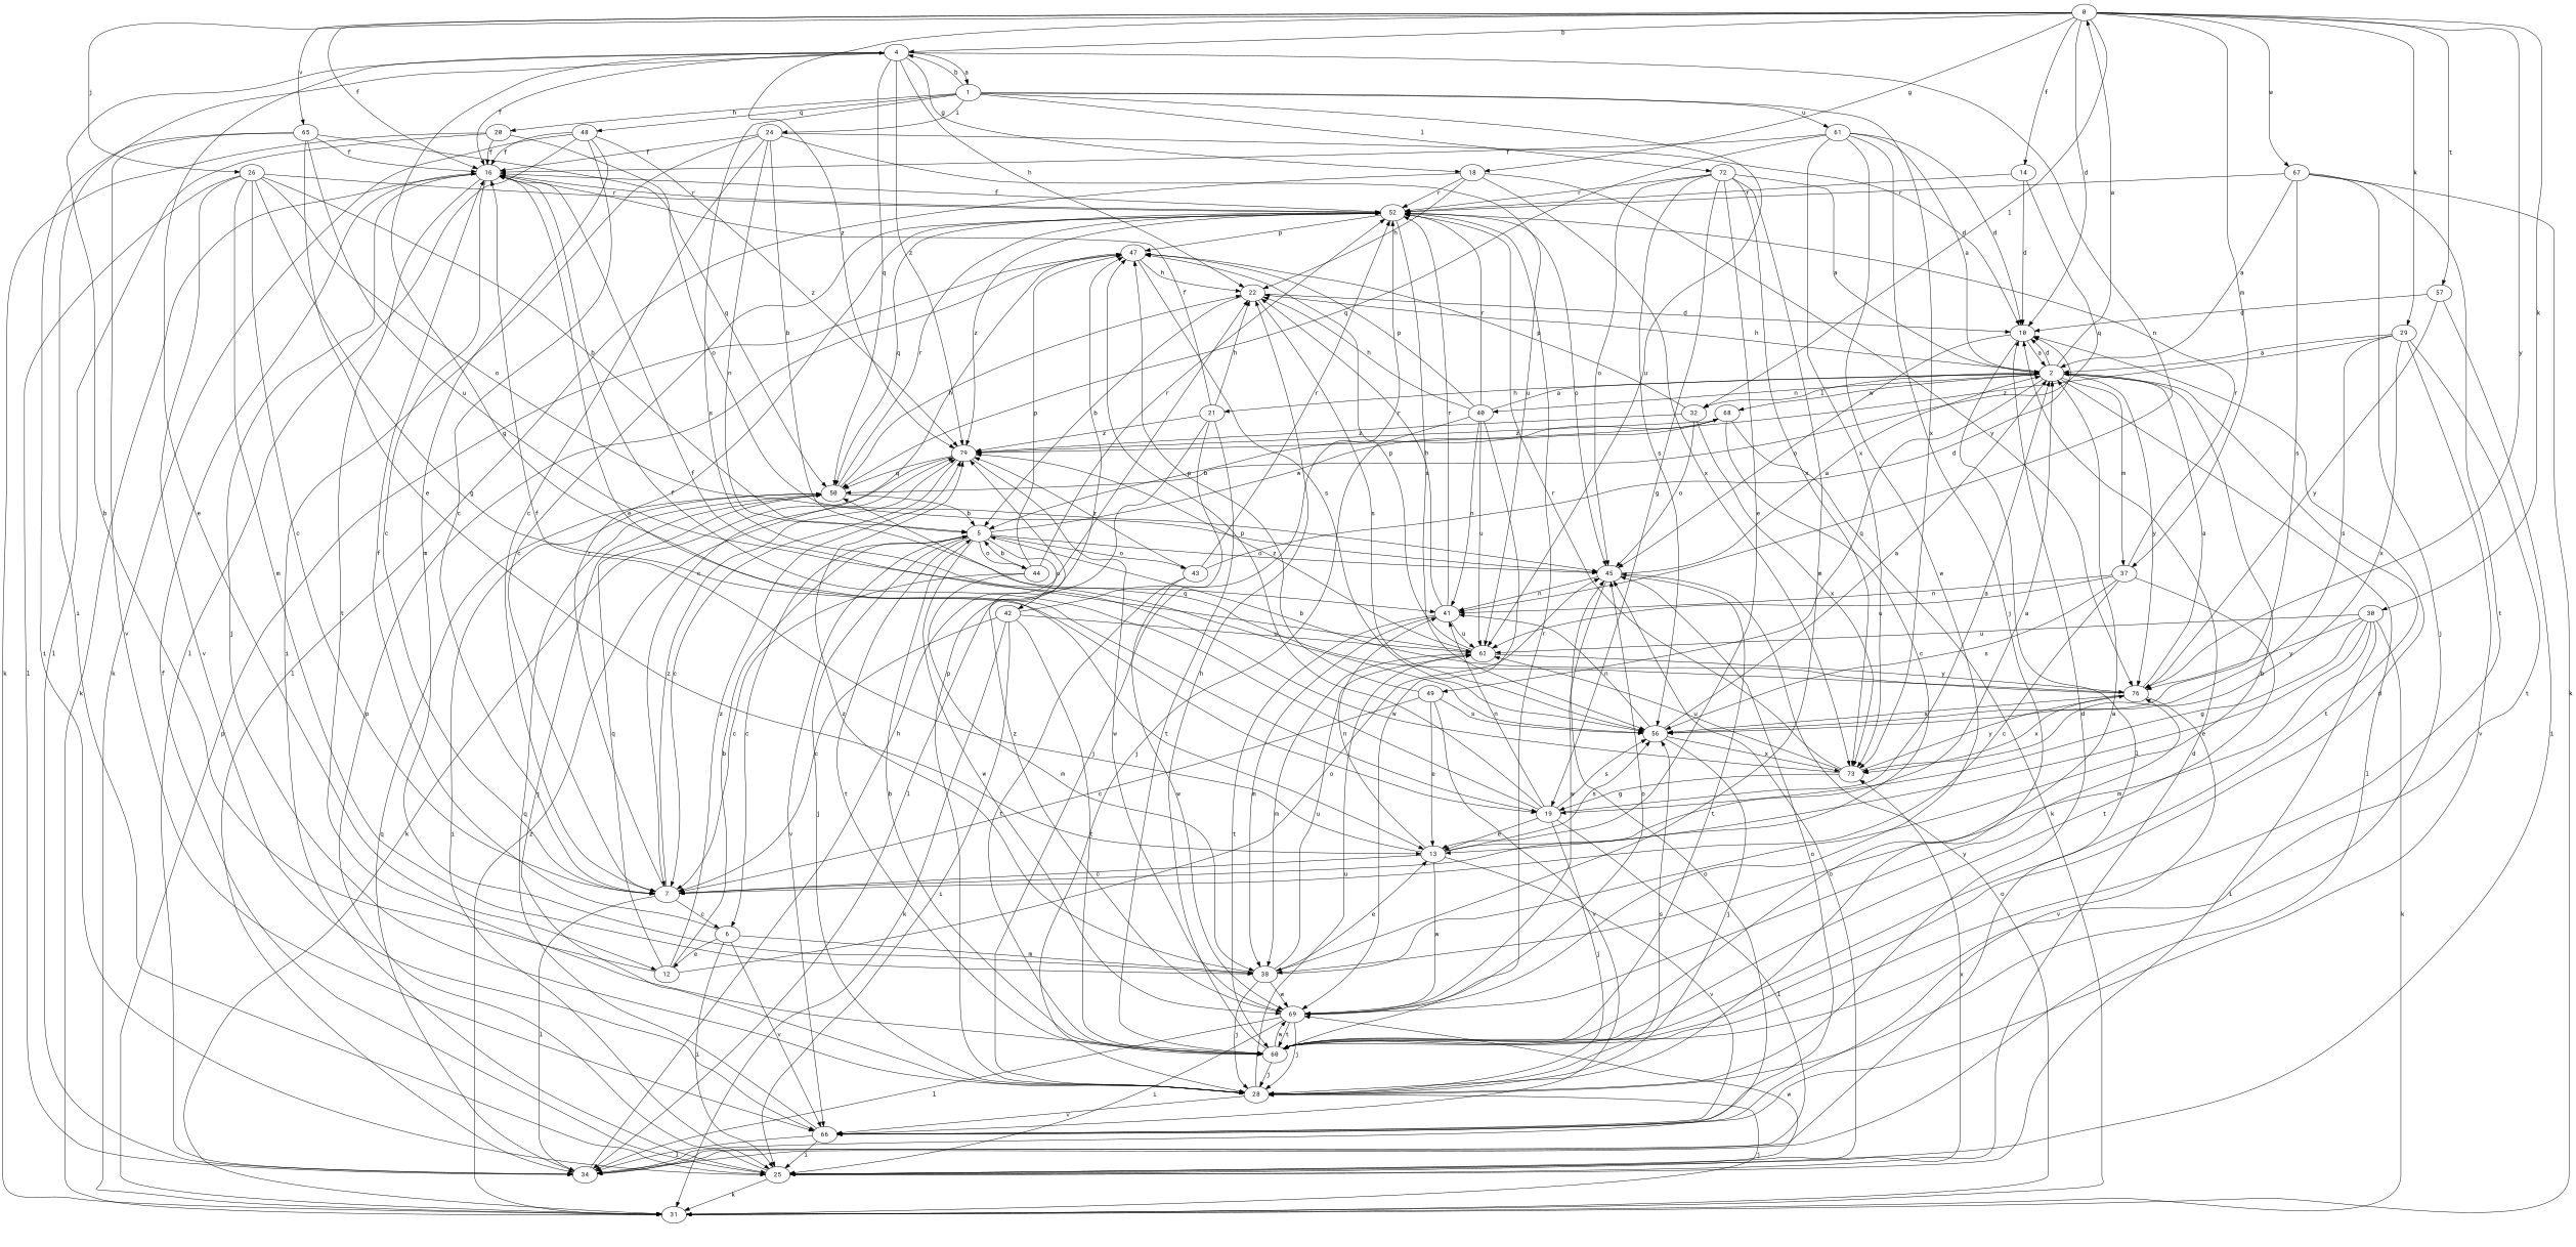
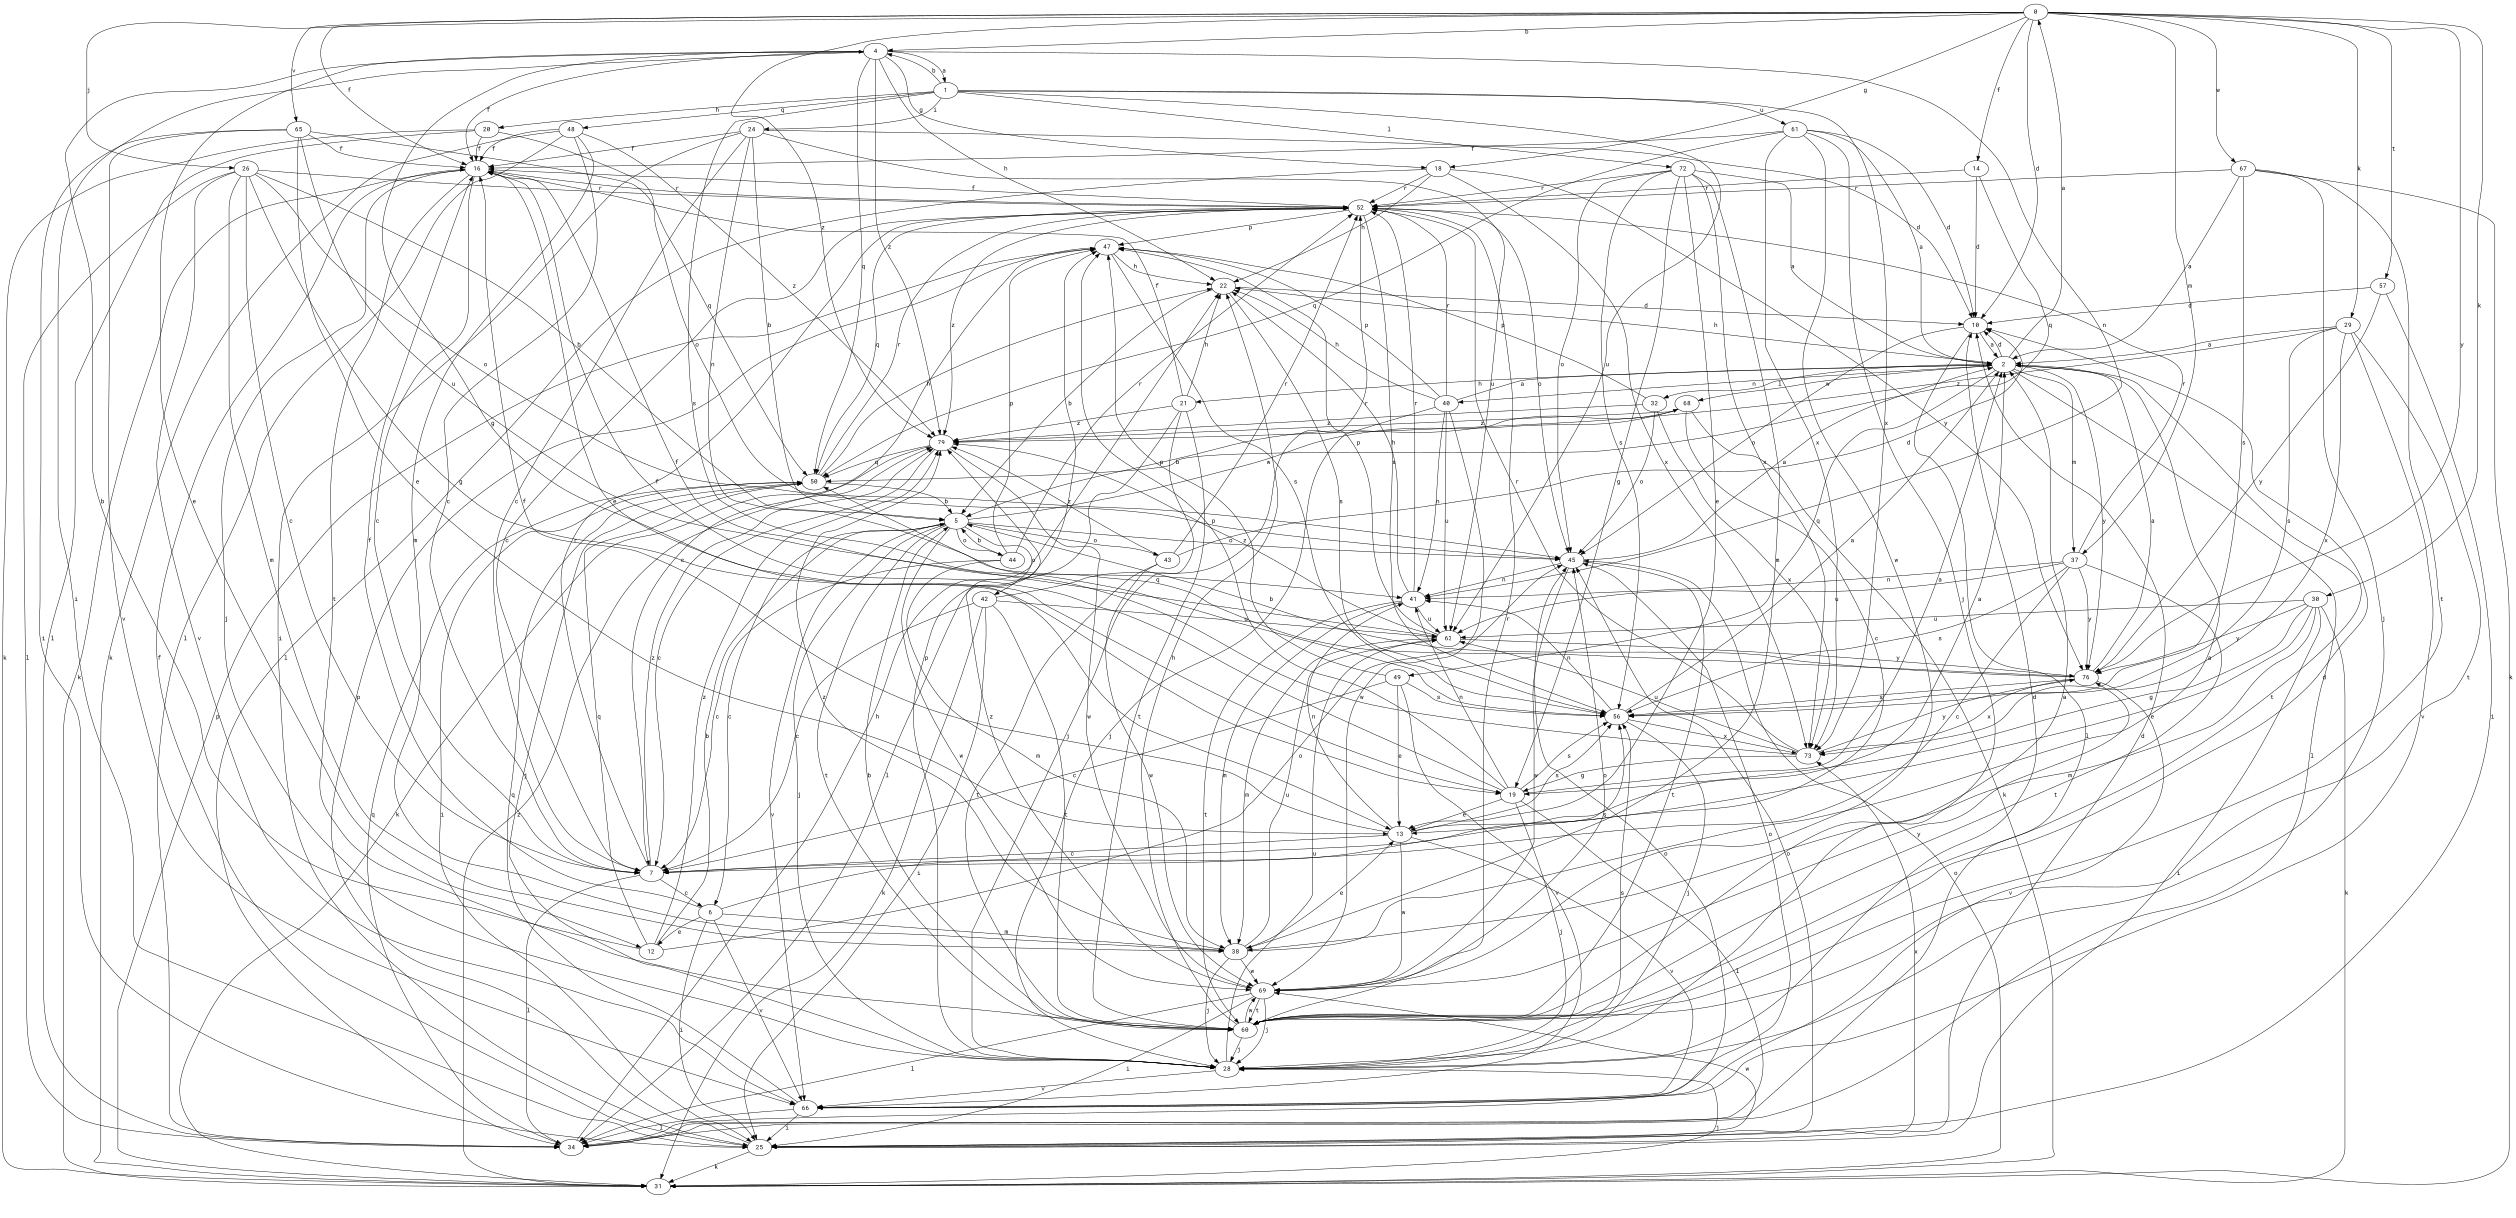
  strict digraph {
    fontname="Roboto Mono"
    node [fontname="Roboto Mono"]
    edge [fontname="Roboto Mono"]
    0
    4
    10
    14
    16
    18
    26
    29
    30
    32
    37
    57
    65
    67
    76
    79
    1
    22
    12
    19
    25
    41
    50
    2
    34
    45
    52
    60
    28
    7
    13
    31
    73
    5
    66
    38
    56
    63
    47
    69
    20
    24
    48
    61
    72
    21
    40
    49
    68
    6
    42
    43
    44
    0 -> 4 [label=b]
    0 -> 10 [label=d]
    0 -> 14 [label=f]
    0 -> 16 [label=f]
    0 -> 18 [label=g]
    0 -> 26 [label=j]
    0 -> 29 [label=k]
    0 -> 30 [label=k]
-   0 -> 32 [label=l]
    0 -> 37 [label=m]
    0 -> 57 [label=t]
    0 -> 65 [label=v]
    0 -> 67 [label=w]
    0 -> 76 [label=y]
    0 -> 79 [label=z]
    4 -> 16 [label=f]
    4 -> 18 [label=g]
    4 -> 79 [label=z]
    4 -> 1 [label=a]
    4 -> 22 [label=h]
    4 -> 12 [label=e]
    4 -> 19 [label=g]
    4 -> 25 [label=i]
    4 -> 41 [label=n]
    4 -> 50 [label=q]
    10 -> 2 [label=a]
    10 -> 34 [label=l]
    10 -> 45 [label=o]
    14 -> 10 [label=d]
    14 -> 50 [label=q]
    14 -> 52 [label=r]
    16 -> 52 [label=r]
    16 -> 60 [label=t]
    16 -> 28 [label=j]
    16 -> 7 [label=c]
    16 -> 13 [label=e]
    16 -> 31 [label=k]
    18 -> 76 [label=y]
    18 -> 22 [label=h]
    18 -> 34 [label=l]
    18 -> 52 [label=r]
    18 -> 73 [label=x]
    26 -> 19 [label=g]
    26 -> 34 [label=l]
    26 -> 45 [label=o]
    26 -> 52 [label=r]
    26 -> 7 [label=c]
    26 -> 5 [label=b]
    26 -> 66 [label=v]
    26 -> 38 [label=m]
    29 -> 79 [label=z]
    29 -> 2 [label=a]
    29 -> 60 [label=t]
    29 -> 73 [label=x]
    29 -> 66 [label=v]
    29 -> 56 [label=s]
    30 -> 76 [label=y]
    30 -> 19 [label=g]
    30 -> 25 [label=i]
    30 -> 13 [label=e]
    30 -> 31 [label=k]
    30 -> 38 [label=m]
    30 -> 63 [label=u]
    32 -> 79 [label=z]
    32 -> 45 [label=o]
    32 -> 73 [label=x]
    32 -> 47 [label=p]
+   37 -> 76 [label=y]
    37 -> 41 [label=n]
    37 -> 52 [label=r]
    37 -> 60 [label=t]
    37 -> 7 [label=c]
    37 -> 56 [label=s]
    37 -> 63 [label=u]
    57 -> 10 [label=d]
    57 -> 76 [label=y]
    57 -> 25 [label=i]
    65 -> 16 [label=f]
    65 -> 25 [label=i]
    65 -> 50 [label=q]
    65 -> 13 [label=e]
    65 -> 66 [label=v]
    65 -> 63 [label=u]
    67 -> 2 [label=a]
    67 -> 52 [label=r]
    67 -> 60 [label=t]
    67 -> 28 [label=j]
    67 -> 31 [label=k]
    67 -> 56 [label=s]
    76 -> 50 [label=q]
    76 -> 2 [label=a]
    76 -> 73 [label=x]
    76 -> 5 [label=b]
    76 -> 66 [label=v]
    76 -> 56 [label=s]
    79 -> 50 [label=q]
    79 -> 7 [label=c]
    79 -> 31 [label=k]
    79 -> 69 [label=w]
    1 -> 4 [label=b]
    1 -> 73 [label=x]
    1 -> 56 [label=s]
    1 -> 63 [label=u]
    1 -> 20 [label=h]
    1 -> 24 [label=i]
    1 -> 48 [label=q]
    1 -> 61 [label=u]
    1 -> 72 [label=l]
    22 -> 10 [label=d]
    22 -> 5 [label=b]
    22 -> 56 [label=s]
    12 -> 4 [label=b]
    12 -> 79 [label=z]
    12 -> 50 [label=q]
    12 -> 45 [label=o]
    12 -> 5 [label=b]
    19 -> 16 [label=f]
    19 -> 41 [label=n]
    19 -> 2 [label=a]
    19 -> 34 [label=l]
    19 -> 28 [label=j]
    19 -> 13 [label=e]
    19 -> 56 [label=s]
    19 -> 47 [label=p]
    25 -> 10 [label=d]
    25 -> 16 [label=f]
    25 -> 45 [label=o]
    25 -> 31 [label=k]
    25 -> 73 [label=x]
    25 -> 47 [label=p]
    25 -> 69 [label=w]
    41 -> 22 [label=h]
    41 -> 52 [label=r]
    41 -> 60 [label=t]
    41 -> 38 [label=m]
    41 -> 63 [label=u]
    50 -> 22 [label=h]
    50 -> 25 [label=i]
    50 -> 52 [label=r]
    50 -> 28 [label=j]
    50 -> 5 [label=b]
    2 -> 0 [label=a]
    2 -> 10 [label=d]
    2 -> 32 [label=l]
    2 -> 37 [label=m]
    2 -> 76 [label=y]
    2 -> 22 [label=h]
    2 -> 34 [label=l]
    2 -> 60 [label=t]
    2 -> 21 [label=h]
    2 -> 40 [label=n]
    2 -> 49 [label=q]
    2 -> 68 [label=w]
    34 -> 22 [label=h]
    34 -> 50 [label=q]
    34 -> 45 [label=o]
    45 -> 41 [label=n]
    45 -> 2 [label=a]
    45 -> 60 [label=t]
    45 -> 69 [label=w]
    52 -> 16 [label=f]
    52 -> 79 [label=z]
    52 -> 50 [label=q]
    52 -> 45 [label=o]
    52 -> 7 [label=c]
    52 -> 56 [label=s]
    52 -> 47 [label=p]
    60 -> 10 [label=d]
    60 -> 22 [label=h]
    60 -> 2 [label=a]
    60 -> 52 [label=r]
    60 -> 28 [label=j]
    60 -> 5 [label=b]
    60 -> 69 [label=w]
    28 -> 10 [label=d]
    28 -> 66 [label=v]
    28 -> 56 [label=s]
    28 -> 63 [label=u]
    28 -> 47 [label=p]
    7 -> 79 [label=z]
    7 -> 34 [label=l]
    7 -> 52 [label=r]
    7 -> 6 [label=c]
    13 -> 16 [label=f]
    13 -> 41 [label=n]
    13 -> 2 [label=a]
    13 -> 7 [label=c]
    13 -> 66 [label=v]
    13 -> 56 [label=s]
    13 -> 69 [label=w]
    31 -> 79 [label=z]
    31 -> 45 [label=o]
    31 -> 28 [label=j]
    31 -> 47 [label=p]
    73 -> 16 [label=f]
    73 -> 76 [label=y]
    73 -> 19 [label=g]
    73 -> 52 [label=r]
    73 -> 63 [label=u]
    5 -> 45 [label=o]
    5 -> 60 [label=t]
    5 -> 28 [label=j]
    5 -> 66 [label=v]
    5 -> 69 [label=w]
    5 -> 68 [label=w]
    5 -> 6 [label=c]
    5 -> 42 [label=o]
    5 -> 43 [label=o]
    5 -> 44 [label=o]
    66 -> 25 [label=i]
    66 -> 50 [label=q]
    66 -> 34 [label=l]
    66 -> 45 [label=o]
    38 -> 79 [label=z]
-   38 -> 2 [label=b]
+   38 -> 2 [label=a]
    38 -> 28 [label=j]
    38 -> 13 [label=e]
    38 -> 63 [label=u]
    38 -> 69 [label=w]
    56 -> 41 [label=n]
    56 -> 2 [label=a]
    56 -> 28 [label=j]
    56 -> 73 [label=x]
    63 -> 76 [label=y]
    63 -> 79 [label=z]
    63 -> 38 [label=m]
    63 -> 47 [label=p]
    47 -> 22 [label=h]
    47 -> 7 [label=c]
    47 -> 56 [label=s]
    69 -> 76 [label=y]
    69 -> 79 [label=z]
    69 -> 25 [label=i]
    69 -> 34 [label=l]
    69 -> 45 [label=o]
    69 -> 60 [label=t]
    69 -> 28 [label=j]
    20 -> 16 [label=f]
    20 -> 34 [label=l]
    20 -> 45 [label=o]
    20 -> 31 [label=k]
    24 -> 10 [label=d]
    24 -> 16 [label=f]
    24 -> 25 [label=i]
    24 -> 41 [label=n]
    24 -> 7 [label=c]
    24 -> 5 [label=b]
    24 -> 63 [label=u]
    48 -> 16 [label=f]
    48 -> 79 [label=z]
    48 -> 34 [label=l]
    48 -> 7 [label=c]
    48 -> 31 [label=k]
    48 -> 38 [label=m]
    61 -> 10 [label=d]
    61 -> 16 [label=f]
    61 -> 50 [label=q]
    61 -> 2 [label=a]
    61 -> 28 [label=j]
    61 -> 73 [label=x]
    61 -> 69 [label=w]
    72 -> 19 [label=g]
    72 -> 2 [label=a]
    72 -> 45 [label=o]
    72 -> 52 [label=r]
    72 -> 13 [label=e]
    72 -> 73 [label=x]
    72 -> 38 [label=m]
    72 -> 56 [label=s]
    21 -> 16 [label=f]
    21 -> 79 [label=z]
    21 -> 22 [label=h]
    21 -> 34 [label=l]
    21 -> 60 [label=t]
    21 -> 28 [label=j]
    40 -> 22 [label=h]
    40 -> 41 [label=n]
    40 -> 2 [label=a]
    40 -> 52 [label=r]
    40 -> 28 [label=j]
    40 -> 63 [label=u]
    40 -> 47 [label=p]
    40 -> 69 [label=w]
    49 -> 7 [label=c]
    49 -> 13 [label=e]
    49 -> 66 [label=v]
    49 -> 56 [label=s]
    49 -> 47 [label=p]
    68 -> 79 [label=z]
    68 -> 7 [label=c]
    68 -> 31 [label=k]
    68 -> 5 [label=b]
    6 -> 16 [label=f]
    6 -> 12 [label=e]
    6 -> 25 [label=i]
    6 -> 66 [label=v]
    6 -> 38 [label=m]
+   6 -> 56 [label=s]
    42 -> 25 [label=i]
    42 -> 52 [label=r]
    42 -> 60 [label=t]
    42 -> 7 [label=c]
    42 -> 31 [label=k]
    42 -> 63 [label=u]
    43 -> 10 [label=d]
    43 -> 79 [label=z]
    43 -> 52 [label=r]
    43 -> 60 [label=t]
    43 -> 69 [label=w]
    44 -> 52 [label=r]
    44 -> 7 [label=c]
    44 -> 5 [label=b]
    44 -> 38 [label=m]
    44 -> 47 [label=p]
  }
